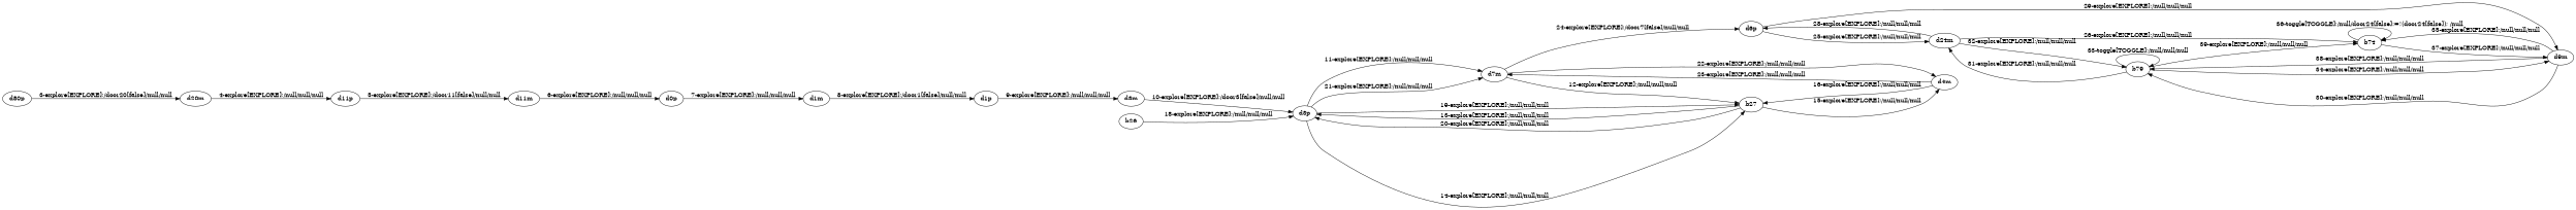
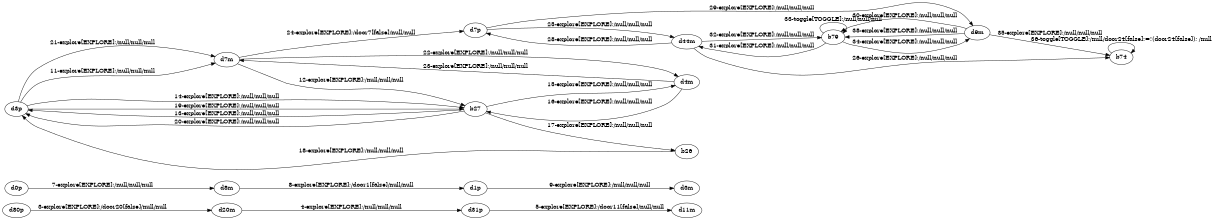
  digraph {
    rankdir=LR
    n1 [label=d80p]
    d20m
-   d11p
+   d11p [label=d31p]
    d11m
    d0p
-   d1m
+   d1m [label=d8m]
    d1p
    d3m
    d3p
    d7m
    b27
    d4m
-   d7p [label=d6p]
+   d7p
    b26
-   d24m
+   d24m [label=d44m]
    d9m
    b74
    n18 [label=b79]
    n1 -> d20m [label="3-explore[EXPLORE];/door20[false]/null/null"]
    d20m -> d11p [label="4-explore[EXPLORE];/null/null/null"]
    d11p -> d11m [label="5-explore[EXPLORE];/door11[false]/null/null"]
-   d11m -> d0p [label="6-explore[EXPLORE];/null/null/null"]
    d0p -> d1m [label="7-explore[EXPLORE];/null/null/null"]
    d1m -> d1p [label="8-explore[EXPLORE];/door1[false]/null/null"]
    d1p -> d3m [label="9-explore[EXPLORE];/null/null/null"]
-   d3m -> d3p [label="10-explore[EXPLORE];/door3[false]/null/null"]
    d3p -> d7m [label="11-explore[EXPLORE];/null/null/null"]
    d3p -> d7m [label="21-explore[EXPLORE];/null/null/null"]
    d3p -> b27 [label="14-explore[EXPLORE];/null/null/null"]
    d3p -> b27 [label="19-explore[EXPLORE];/null/null/null"]
    d7m -> b27 [label="12-explore[EXPLORE];/null/null/null"]
    d7m -> d4m [label="22-explore[EXPLORE];/null/null/null"]
    d7m -> d7p [label="24-explore[EXPLORE];/door7[false]/null/null"]
    b27 -> d3p [label="13-explore[EXPLORE];/null/null/null"]
    b27 -> d3p [label="20-explore[EXPLORE];/null/null/null"]
    b27 -> d4m [label="15-explore[EXPLORE];/null/null/null"]
+   b27 -> b26 [label="17-explore[EXPLORE];/null/null/null"]
    d4m -> d7m [label="23-explore[EXPLORE];/null/null/null"]
    d4m -> b27 [label="16-explore[EXPLORE];/null/null/null"]
    d7p -> d24m [label="25-explore[EXPLORE];/null/null/null"]
    d7p -> d9m [label="29-explore[EXPLORE];/null/null/null"]
    b26 -> d3p [label="18-explore[EXPLORE];/null/null/null"]
    d24m -> d7p [label="28-explore[EXPLORE];/null/null/null"]
    d24m -> b74 [label="26-explore[EXPLORE];/null/null/null"]
    d24m -> n18 [label="32-explore[EXPLORE];/null/null/null"]
    d9m -> b74 [label="35-explore[EXPLORE];/null/null/null"]
    d9m -> n18 [label="30-explore[EXPLORE];/null/null/null"]
    d9m -> n18 [label="38-explore[EXPLORE];/null/null/null"]
-   b74 -> d9m [label="37-explore[EXPLORE];/null/null/null"]
    b74 -> b74 [label="36-toggle[TOGGLE];/null/door24[false]:=!(door24[false]); /null"]
    n18 -> d24m [label="31-explore[EXPLORE];/null/null/null"]
    n18 -> d9m [label="34-explore[EXPLORE];/null/null/null"]
-   n18 -> b74 [label="39-explore[EXPLORE];/null/null/null"]
    n18 -> n18 [label="33-toggle[TOGGLE];/null/null/null"]
  }
